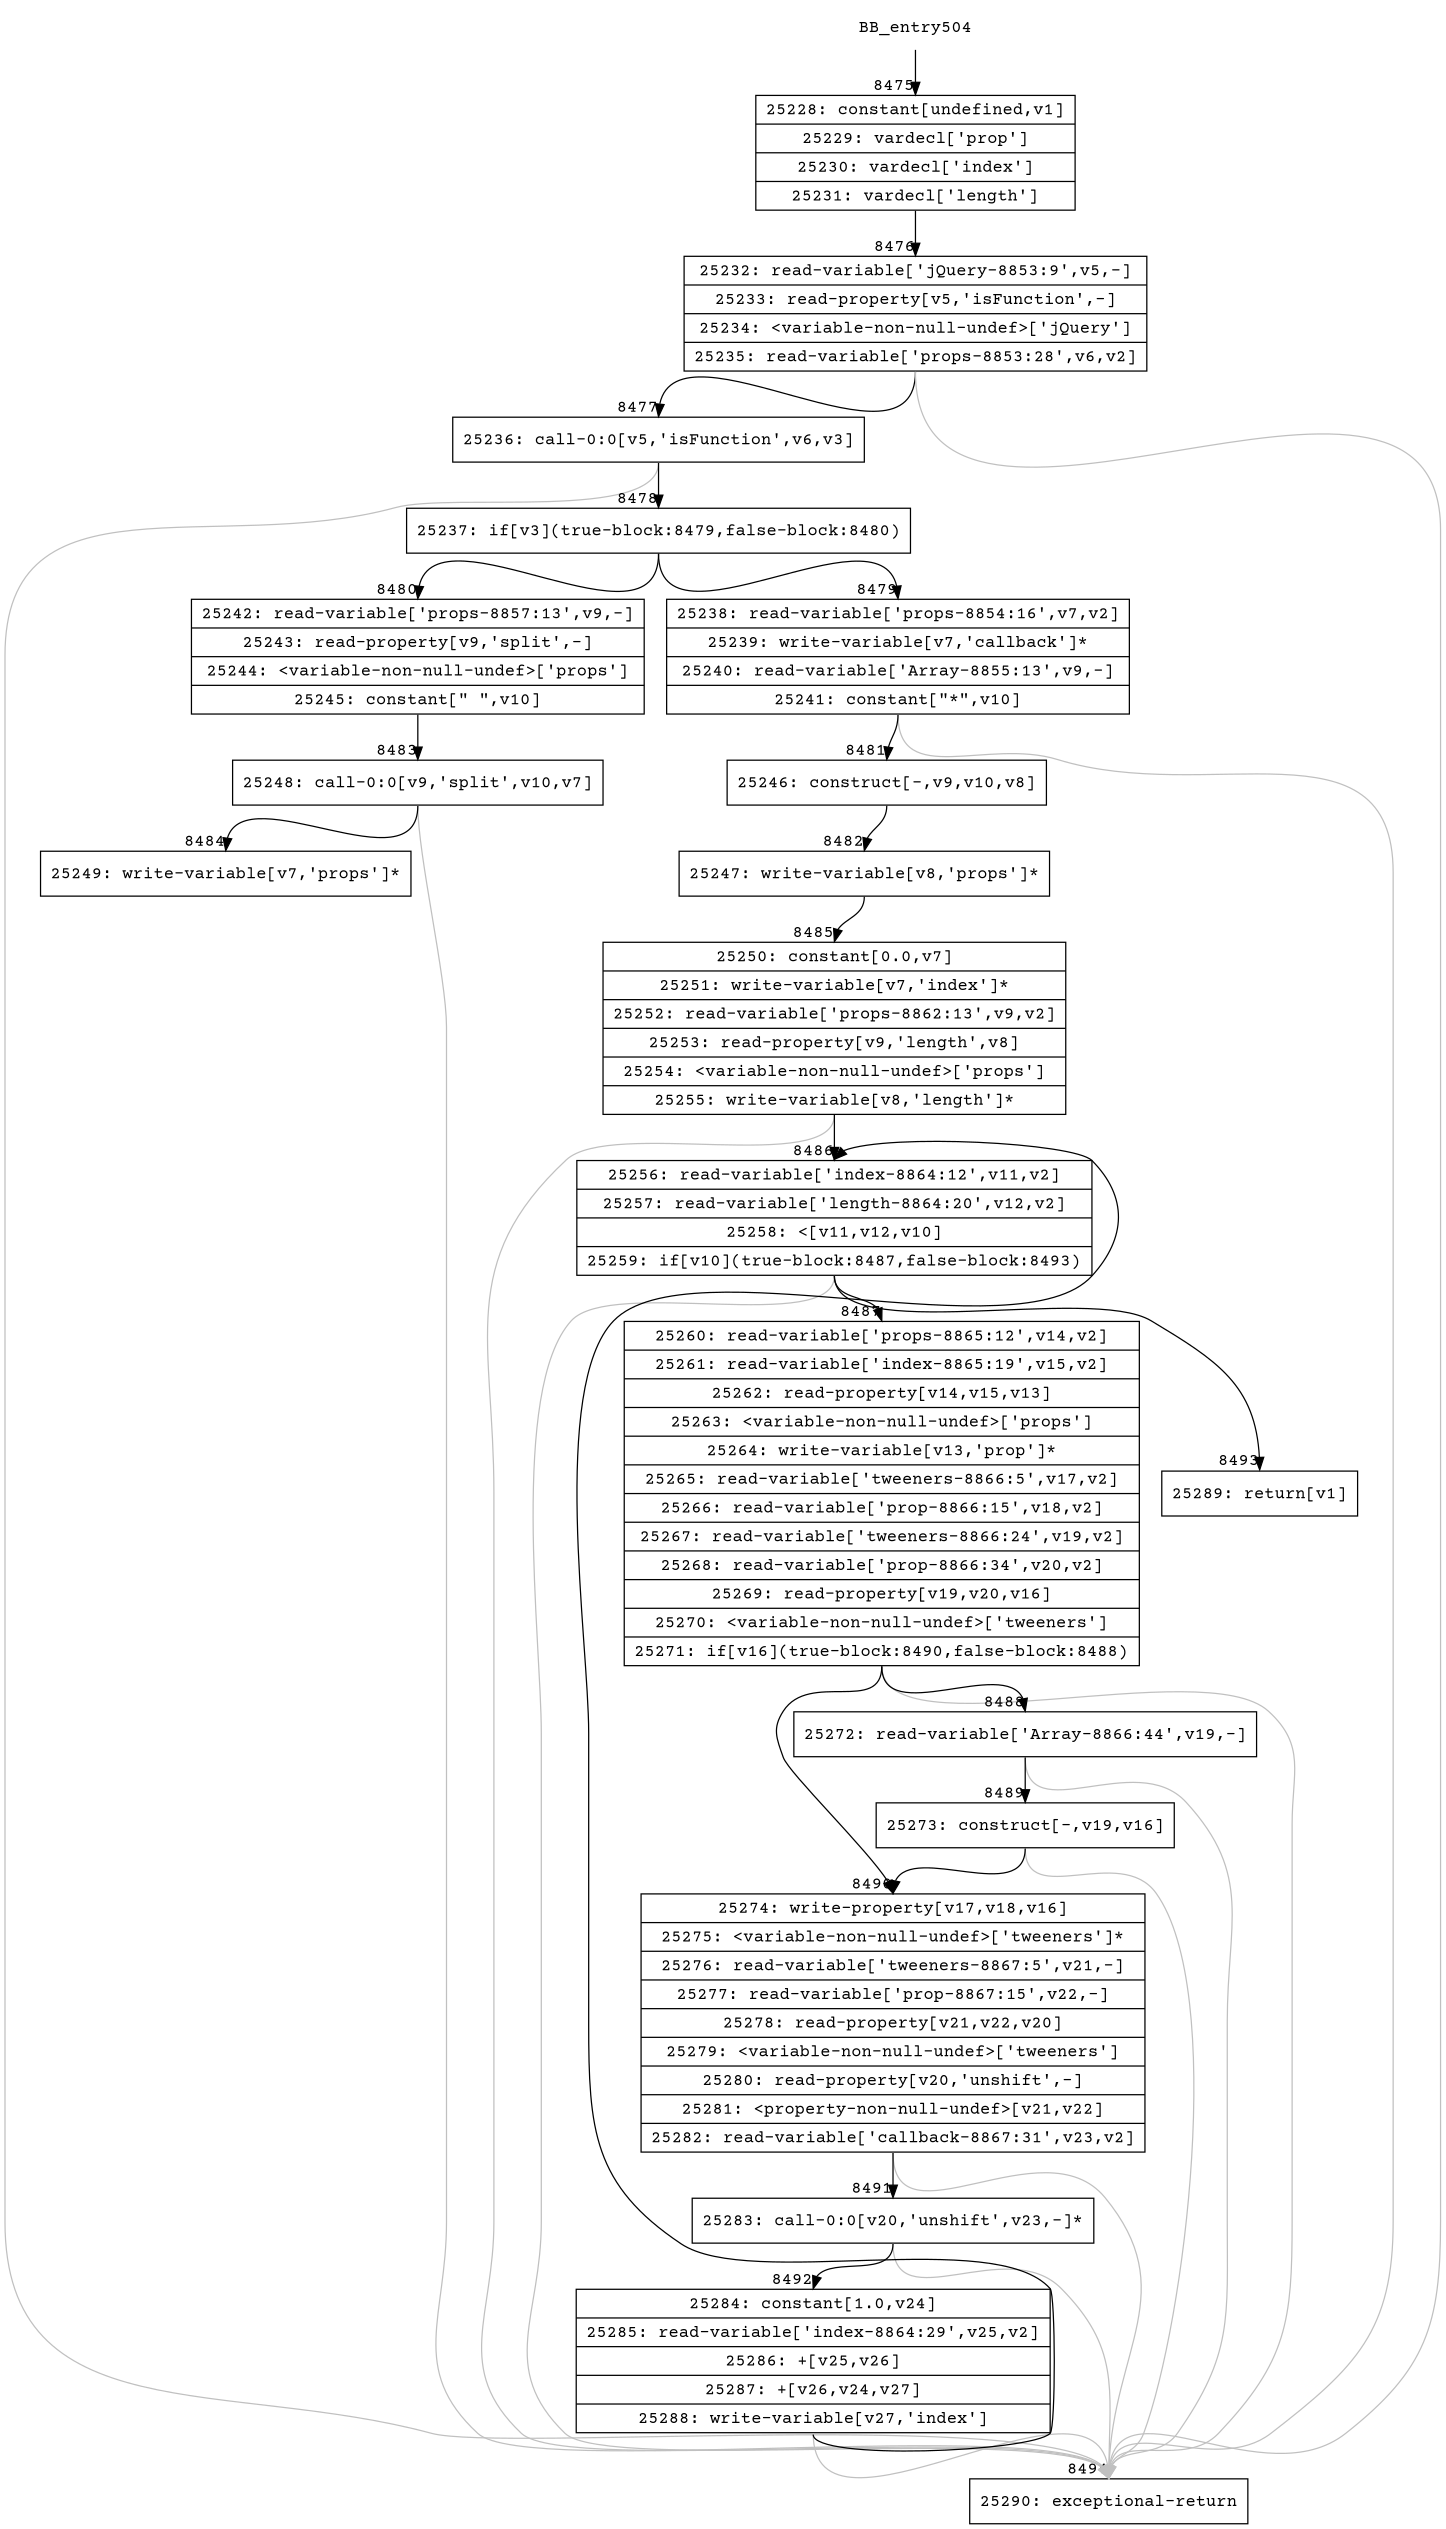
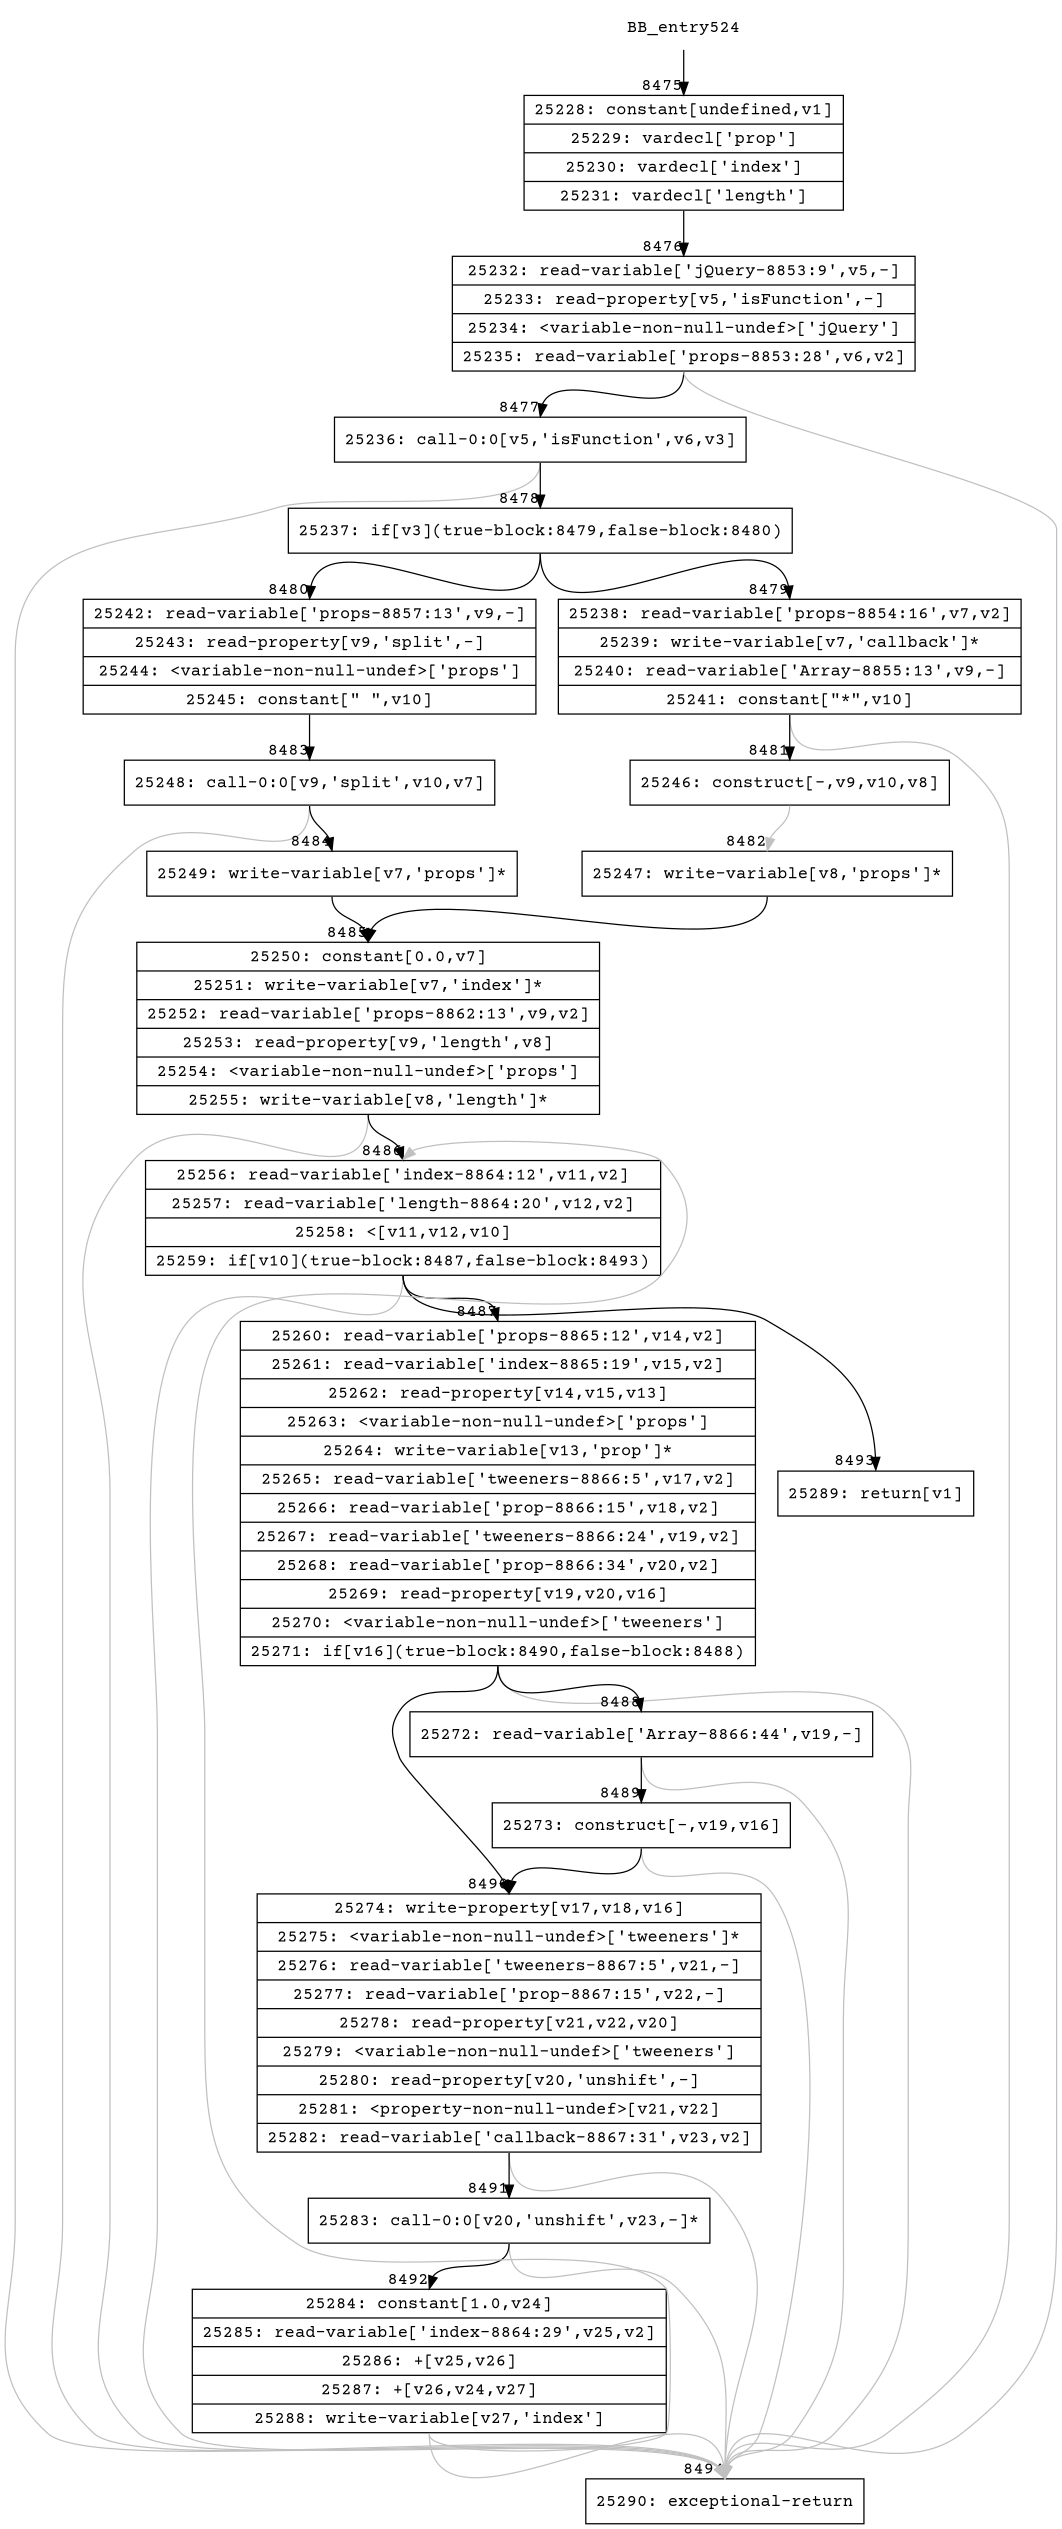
  digraph {
    fontname="Courier Prime"
    rankdir=TD
    node [fontname="Courier Prime" shape=record]
    edge [fontname="Courier Prime" headport=n tailport=s]
-   BB_entry524 [shape=none label=BB_entry504]
+   BB_entry524 [shape=none]
    n2 [label="{25228: constant[undefined,v1]|25229: vardecl['prop']|25230: vardecl['index']|25231: vardecl['length']}"]
    n3 [label="{25232: read-variable['jQuery-8853:9',v5,-]|25233: read-property[v5,'isFunction',-]|25234: \<variable-non-null-undef\>['jQuery']|25235: read-variable['props-8853:28',v6,v2]}"]
    n4 [label="{25236: call-0:0[v5,'isFunction',v6,v3]}"]
    n5 [label="{25290: exceptional-return}"]
    n6 [label="{25237: if[v3](true-block:8479,false-block:8480)}"]
    n7 [label="{25238: read-variable['props-8854:16',v7,v2]|25239: write-variable[v7,'callback']*|25240: read-variable['Array-8855:13',v9,-]|25241: constant[\"*\",v10]}"]
    n8 [label="{25242: read-variable['props-8857:13',v9,-]|25243: read-property[v9,'split',-]|25244: \<variable-non-null-undef\>['props']|25245: constant[\" \",v10]}"]
    n9 [label="{25246: construct[-,v9,v10,v8]}"]
    n10 [label="{25248: call-0:0[v9,'split',v10,v7]}"]
    n11 [label="{25247: write-variable[v8,'props']*}"]
    n12 [label="{25249: write-variable[v7,'props']*}"]
    n13 [label="{25250: constant[0.0,v7]|25251: write-variable[v7,'index']*|25252: read-variable['props-8862:13',v9,v2]|25253: read-property[v9,'length',v8]|25254: \<variable-non-null-undef\>['props']|25255: write-variable[v8,'length']*}"]
    n14 [label="{25256: read-variable['index-8864:12',v11,v2]|25257: read-variable['length-8864:20',v12,v2]|25258: \<[v11,v12,v10]|25259: if[v10](true-block:8487,false-block:8493)}"]
    n15 [label="{25260: read-variable['props-8865:12',v14,v2]|25261: read-variable['index-8865:19',v15,v2]|25262: read-property[v14,v15,v13]|25263: \<variable-non-null-undef\>['props']|25264: write-variable[v13,'prop']*|25265: read-variable['tweeners-8866:5',v17,v2]|25266: read-variable['prop-8866:15',v18,v2]|25267: read-variable['tweeners-8866:24',v19,v2]|25268: read-variable['prop-8866:34',v20,v2]|25269: read-property[v19,v20,v16]|25270: \<variable-non-null-undef\>['tweeners']|25271: if[v16](true-block:8490,false-block:8488)}"]
    n16 [label="{25289: return[v1]}"]
    n17 [label="{25274: write-property[v17,v18,v16]|25275: \<variable-non-null-undef\>['tweeners']*|25276: read-variable['tweeners-8867:5',v21,-]|25277: read-variable['prop-8867:15',v22,-]|25278: read-property[v21,v22,v20]|25279: \<variable-non-null-undef\>['tweeners']|25280: read-property[v20,'unshift',-]|25281: \<property-non-null-undef\>[v21,v22]|25282: read-variable['callback-8867:31',v23,v2]}"]
    n18 [label="{25272: read-variable['Array-8866:44',v19,-]}"]
    n19 [label="{25283: call-0:0[v20,'unshift',v23,-]*}"]
    n20 [label="{25273: construct[-,v19,v16]}"]
    n21 [label="{25284: constant[1.0,v24]|25285: read-variable['index-8864:29',v25,v2]|25286: +[v25,v26]|25287: +[v26,v24,v27]|25288: write-variable[v27,'index']}"]
    BB_entry524 -> n2 [headlabel="    8475"]
    n2 -> n3 [headlabel="      8476"]
    n3 -> n4 [headlabel="      8477"]
    n3 -> n5 [color=gray headlabel="      8494"]
    n4 -> n5 [color=gray]
    n4 -> n6 [headlabel="      8478"]
    n6 -> n7 [headlabel="      8479"]
    n6 -> n8 [headlabel="      8480"]
    n7 -> n5 [color=gray]
    n7 -> n9 [headlabel="      8481"]
    n8 -> n10 [headlabel="      8483"]
-   n9 -> n11 [headlabel="      8482"]
+   n9 -> n11 [headlabel="      8482" color=gray]
    n10 -> n5 [color=gray]
    n10 -> n12 [headlabel="      8484"]
    n11 -> n13 [headlabel="      8485"]
+   n12 -> n13
    n13 -> n5 [color=gray]
    n13 -> n14 [headlabel="      8486"]
    n14 -> n5 [color=gray]
    n14 -> n15 [headlabel="      8487"]
    n14 -> n16 [headlabel="      8493"]
    n15 -> n5 [color=gray]
    n15 -> n17 [headlabel="      8490"]
    n15 -> n18 [headlabel="      8488"]
    n17 -> n5 [color=gray]
    n17 -> n19 [headlabel="      8491"]
    n18 -> n5 [color=gray]
    n18 -> n20 [headlabel="      8489"]
    n19 -> n5 [color=gray]
    n19 -> n21 [headlabel="      8492"]
    n20 -> n5 [color=gray]
    n20 -> n17
    n21 -> n5 [color=gray]
-   n21 -> n14
+   n21 -> n14 [color=gray]
  }
